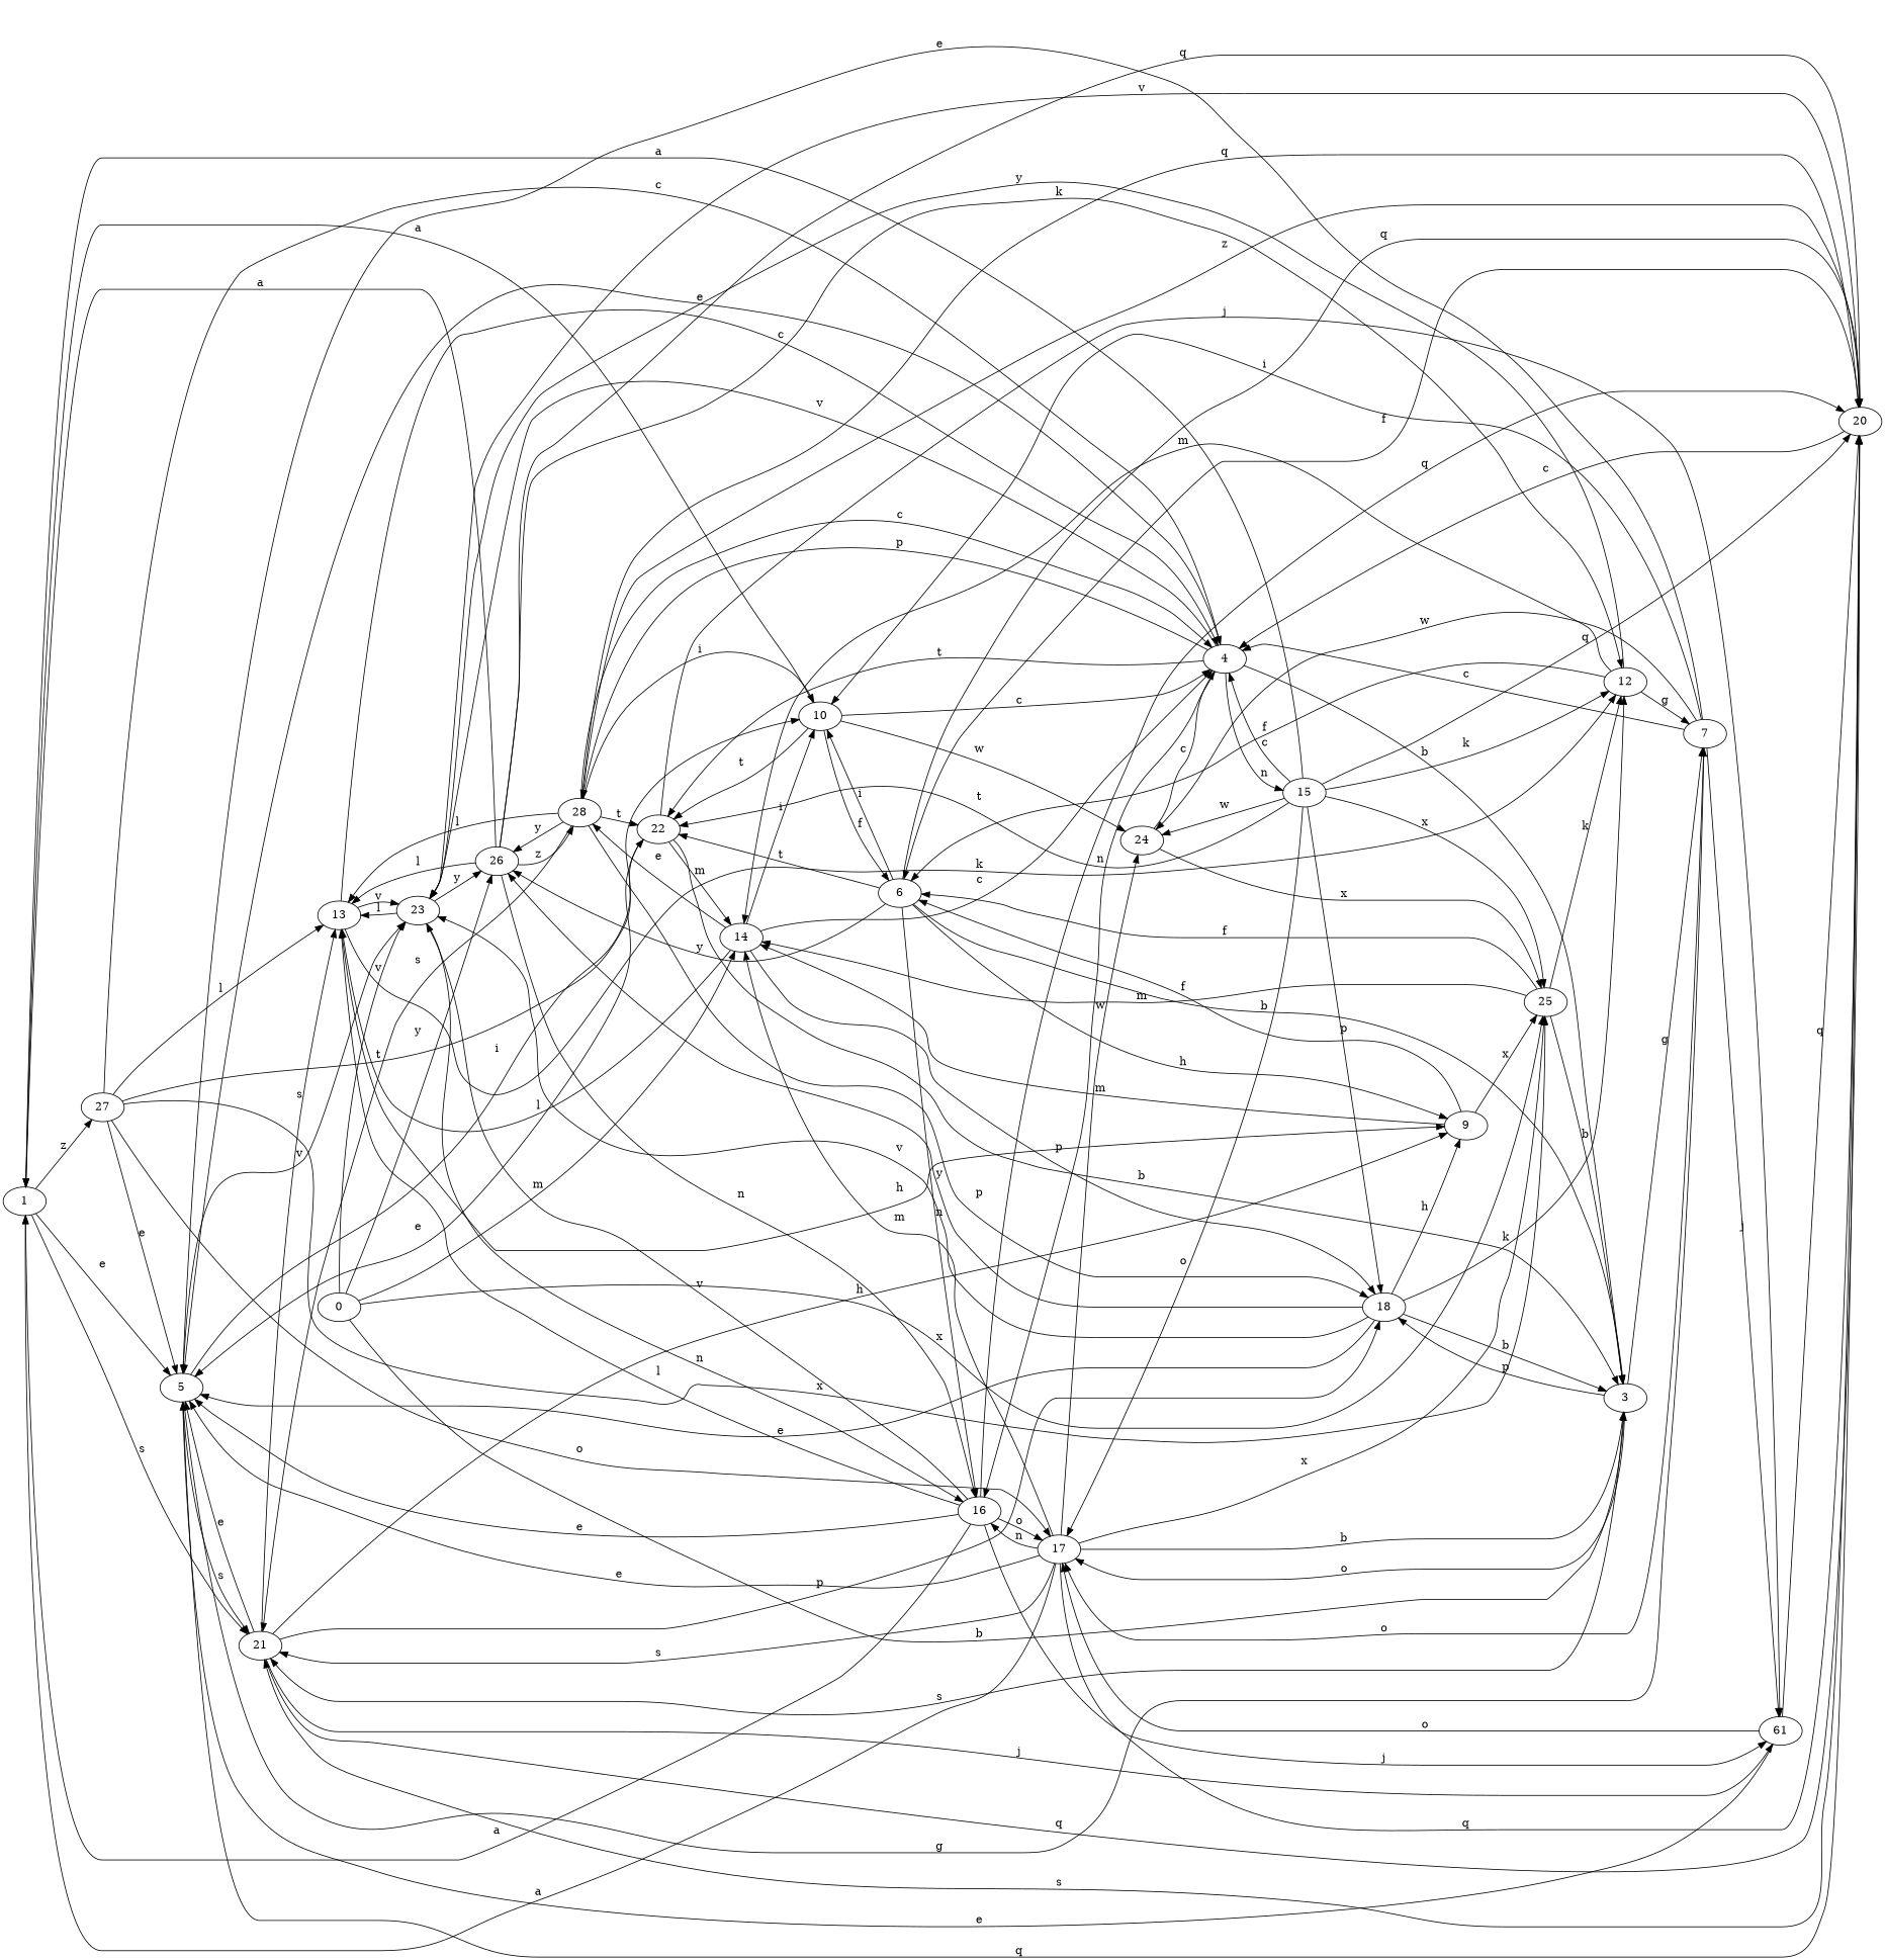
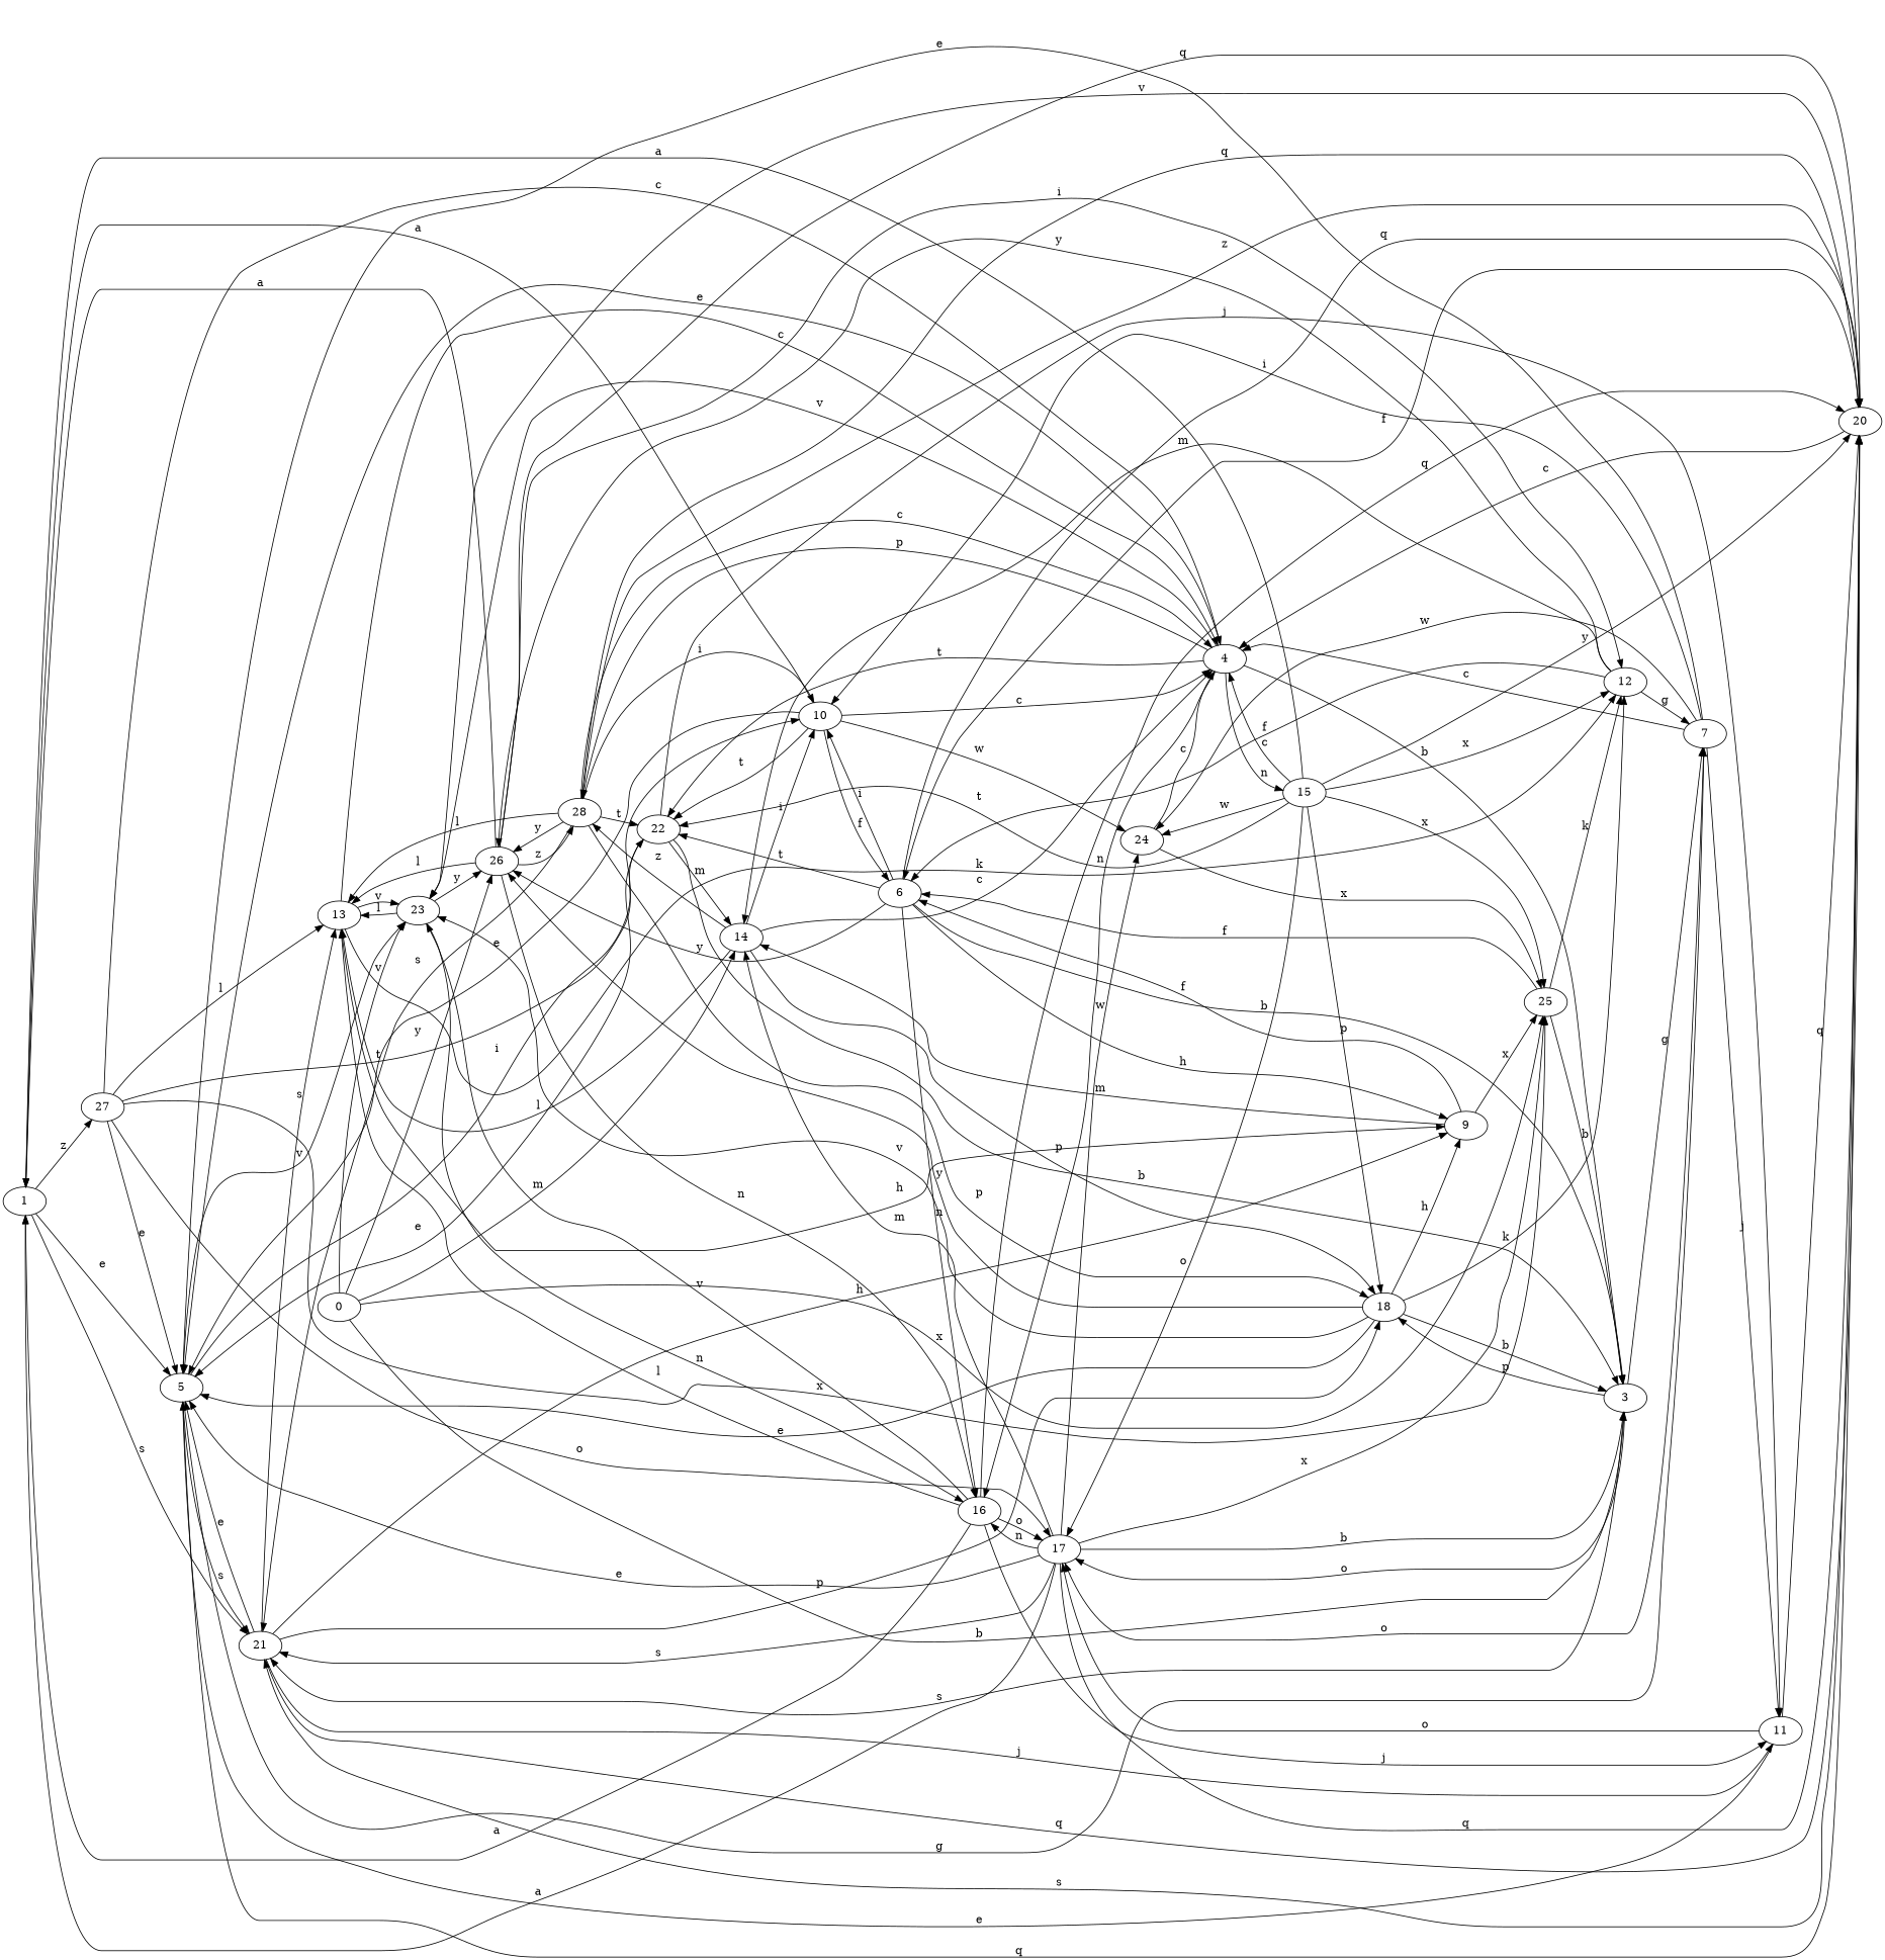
  strict digraph {
    rankdir=LR
    1
    5
    21
    27
    7
    23
    10
    20
    18
    9
-   11 [label=61]
+   11
    13
    17
    4
    22
    25
    3
    24
    16
    14
    26
    12
    15
    28
    6
    0
    1 -> 5 [label=e]
    1 -> 21 [label=s]
    1 -> 27 [label=z]
    5 -> 21 [label=s]
    5 -> 7 [label=g]
    5 -> 23 [label=v]
    5 -> 10 [label=i]
    5 -> 20 [label=q]
    21 -> 5 [label=e]
    21 -> 20 [label=q]
    21 -> 18 [label=p]
    21 -> 9 [label=h]
    21 -> 11 [label=j]
    21 -> 13 [label=s]
    27 -> 5 [label=e]
    27 -> 13 [label=l]
    27 -> 17 [label=o]
    27 -> 4 [label=c]
    27 -> 22 [label=t]
    27 -> 25 [label=x]
    7 -> 5 [label=e]
    7 -> 10 [label=i]
    7 -> 11 [label=j]
    7 -> 17 [label=o]
    7 -> 4 [label=c]
    7 -> 24 [label=w]
    23 -> 13 [label=l]
    23 -> 16 [label=n]
    23 -> 26 [label=y]
    10 -> 1 [label=a]
-   16 -> 5 [label=e]
+   10 -> 5 [label=e]
    10 -> 4 [label=c]
    10 -> 22 [label=t]
    10 -> 24 [label=w]
    10 -> 6 [label=f]
    20 -> 21 [label=s]
    20 -> 23 [label=v]
    20 -> 4 [label=c]
    20 -> 28 [label=z]
    20 -> 6 [label=f]
    18 -> 5 [label=e]
    18 -> 23 [label=v]
    18 -> 9 [label=h]
    18 -> 3 [label=b]
    18 -> 26 [label=y]
    18 -> 12 [label=k]
    9 -> 25 [label=x]
    9 -> 14 [label=m]
    9 -> 6 [label=f]
    11 -> 5 [label=e]
    11 -> 20 [label=q]
    11 -> 17 [label=o]
    13 -> 23 [label=v]
    13 -> 9 [label=h]
    13 -> 4 [label=c]
    13 -> 12 [label=k]
    17 -> 1 [label=a]
    17 -> 5 [label=e]
    17 -> 21 [label=s]
    17 -> 20 [label=q]
    17 -> 25 [label=x]
    17 -> 3 [label=b]
    17 -> 24 [label=w]
    17 -> 16 [label=n]
    17 -> 14 [label=m]
    4 -> 5 [label=e]
    4 -> 23 [label=v]
    4 -> 22 [label=t]
    4 -> 3 [label=b]
    4 -> 16 [label=n]
    4 -> 15 [label=n]
    4 -> 28 [label=p]
    22 -> 5 [label=e]
    22 -> 11 [label=j]
    22 -> 3 [label=b]
    22 -> 14 [label=m]
    25 -> 3 [label=b]
-   25 -> 14 [label=m]
    25 -> 12 [label=k]
    25 -> 6 [label=f]
    3 -> 21 [label=s]
    3 -> 7 [label=g]
    3 -> 18 [label=p]
    3 -> 17 [label=o]
    24 -> 4 [label=c]
    24 -> 25 [label=x]
    16 -> 1 [label=a]
    16 -> 23 [label=v]
    16 -> 20 [label=q]
    16 -> 11 [label=j]
    16 -> 13 [label=l]
    16 -> 17 [label=o]
    14 -> 10 [label=i]
    14 -> 18 [label=p]
    14 -> 13 [label=l]
    14 -> 4 [label=c]
-   14 -> 28 [label=e]
+   14 -> 28 [label=z]
    26 -> 1 [label=a]
    26 -> 20 [label=q]
    26 -> 13 [label=l]
    26 -> 16 [label=n]
-   26 -> 12 [label=k]
+   26 -> 12 [label=i]
    26 -> 28 [label=z]
    12 -> 7 [label=g]
    12 -> 14 [label=m]
-   12 -> 23 [label=y]
+   12 -> 26 [label=y]
    12 -> 6 [label=f]
    15 -> 1 [label=a]
-   15 -> 20 [label=q]
+   15 -> 20 [label=y]
    15 -> 18 [label=p]
    15 -> 17 [label=o]
    15 -> 4 [label=c]
    15 -> 22 [label=t]
    15 -> 25 [label=x]
    15 -> 24 [label=w]
-   15 -> 12 [label=k]
+   15 -> 12 [label=x]
    28 -> 21 [label=s]
    28 -> 10 [label=i]
    28 -> 20 [label=q]
    28 -> 18 [label=p]
    28 -> 13 [label=l]
    28 -> 4 [label=c]
    28 -> 22 [label=t]
    28 -> 26 [label=y]
    6 -> 10 [label=i]
    6 -> 20 [label=q]
    6 -> 9 [label=h]
    6 -> 22 [label=t]
    6 -> 3 [label=b]
    6 -> 16 [label=n]
    6 -> 26 [label=y]
    0 -> 23 [label=v]
    0 -> 25 [label=x]
    0 -> 3 [label=b]
    0 -> 14 [label=m]
    0 -> 26 [label=y]
  }
